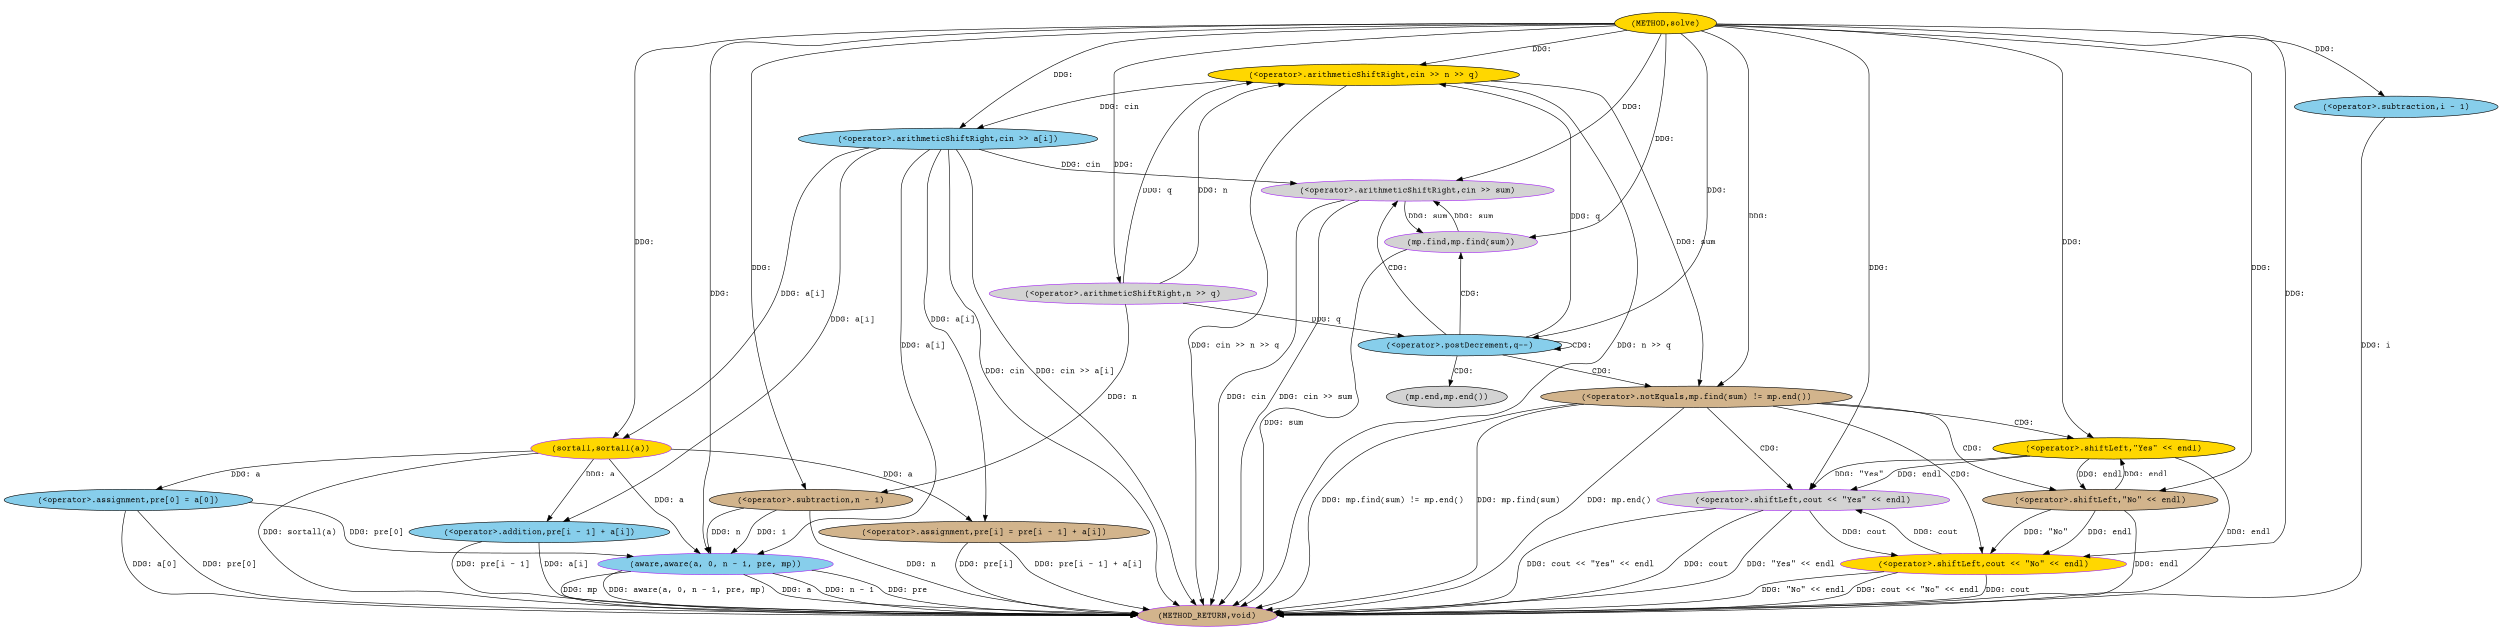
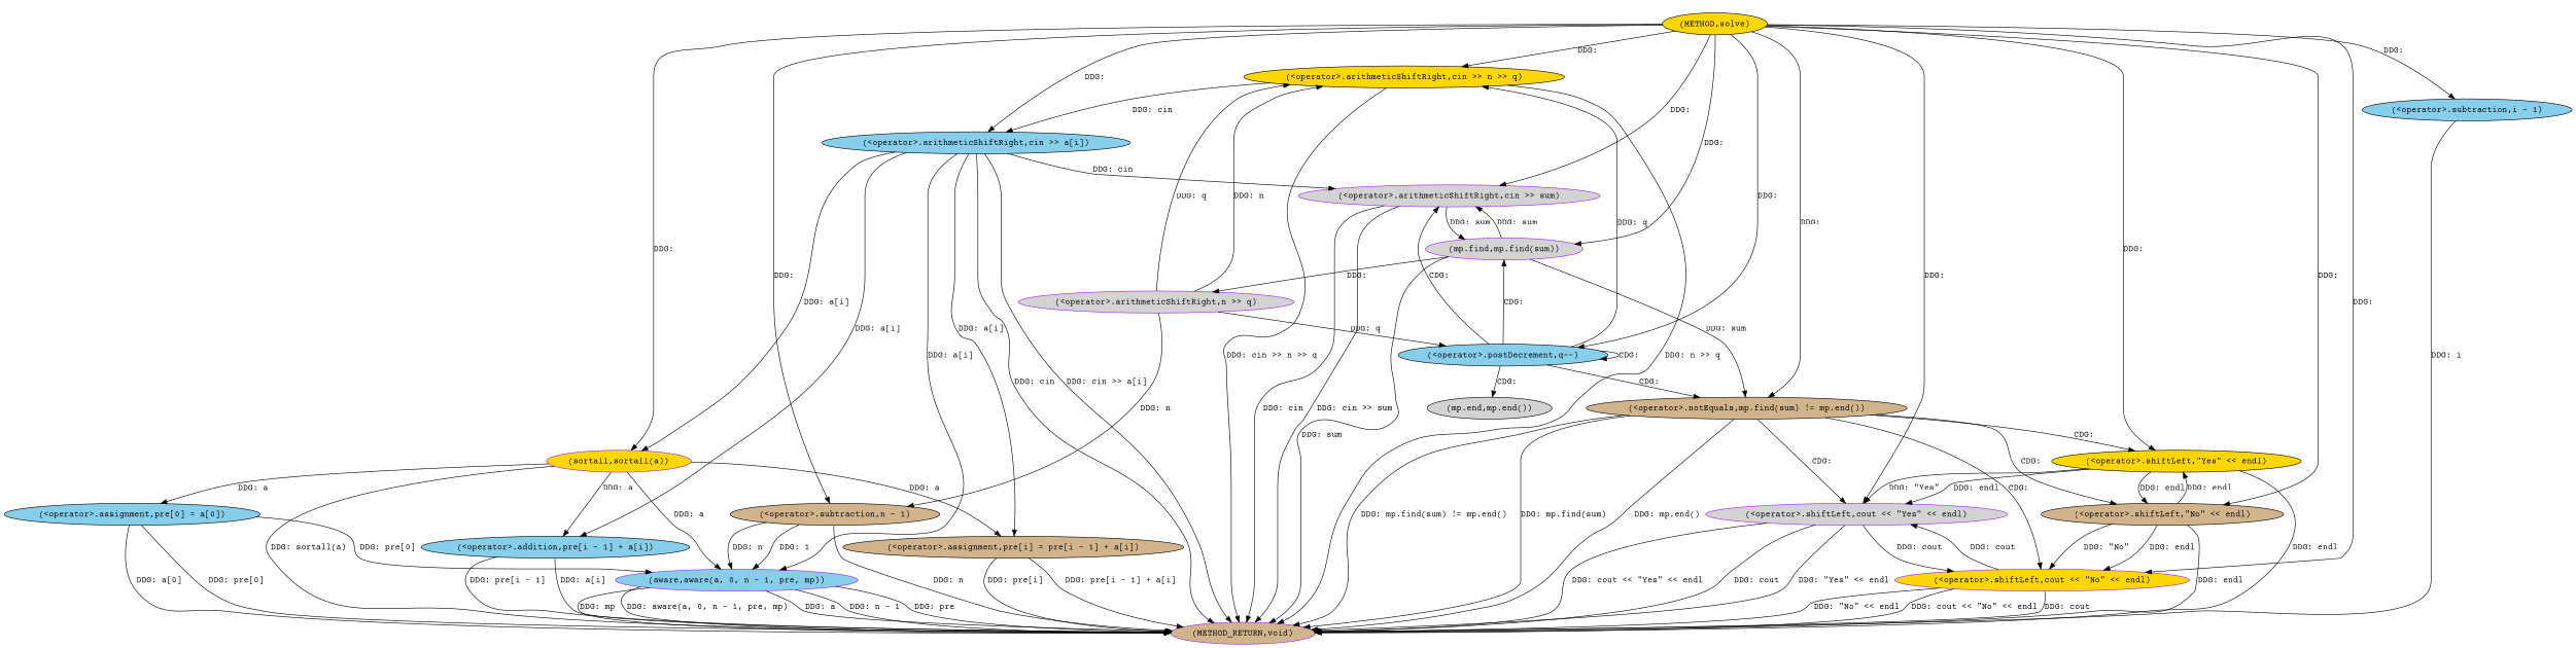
  digraph {
    fontname="Courier Prime"
    node [color=black fillcolor=skyblue fontname="Courier Prime" style=filled]
    edge [fontname="Courier Prime"]
    n1 [fillcolor=gold label="(METHOD,solve)"]
    n2 [fillcolor=gold label="(<operator>.arithmeticShiftRight,cin >> n >> q)"]
    n3 [label="(<operator>.arithmeticShiftRight,cin >> a[i])"]
    n4 [color=purple fillcolor=gold label="(sortall,sortall(a))"]
    n5 [color=purple label="(aware,aware(a, 0, n - 1, pre, mp))"]
    n6 [label="(<operator>.postDecrement,q--)"]
    n7 [color=purple fillcolor=lightgrey label="(<operator>.arithmeticShiftRight,n >> q)"]
    n8 [fillcolor=tan label="(<operator>.subtraction,n - 1)"]
    n9 [color=purple fillcolor=lightgrey label="(<operator>.arithmeticShiftRight,cin >> sum)"]
    n10 [fillcolor=tan label="(<operator>.notEquals,mp.find(sum) != mp.end())"]
    n11 [color=purple fillcolor=lightgrey label="(<operator>.shiftLeft,cout << \"Yes\" << endl)"]
    n12 [label="(<operator>.subtraction,i - 1)"]
    n13 [color=purple fillcolor=gold label="(<operator>.shiftLeft,cout << \"No\" << endl)"]
    n14 [color=purple fillcolor=lightgrey label="(mp.find,mp.find(sum))"]
    n15 [fillcolor=gold label="(<operator>.shiftLeft,\"Yes\" << endl)"]
    n16 [fillcolor=tan label="(<operator>.shiftLeft,\"No\" << endl)"]
    n17 [color=purple fillcolor=tan label="(METHOD_RETURN,void)"]
    n18 [fillcolor=tan label="(<operator>.assignment,pre[i] = pre[i - 1] + a[i])"]
    n19 [label="(<operator>.addition,pre[i - 1] + a[i])"]
    n20 [label="(<operator>.assignment,pre[0] = a[0])"]
    n21 [fillcolor=lightgrey label="(mp.end,mp.end())"]
    n1 -> n2 [label="DDG: "]
    n1 -> n3 [label="DDG: "]
    n1 -> n4 [label="DDG: "]
-   n1 -> n5 [label="DDG: "]
    n1 -> n6 [label="DDG: "]
-   n1 -> n7 [label="DDG: "]
+   n14 -> n7 [label="DDG: "]
    n1 -> n8 [label="DDG: "]
    n1 -> n9 [label="DDG: "]
    n1 -> n10 [label="DDG: "]
    n1 -> n11 [label="DDG: "]
    n1 -> n12 [label="DDG: "]
    n1 -> n13 [label="DDG: "]
    n1 -> n14 [label="DDG: "]
    n1 -> n15 [label="DDG: "]
    n1 -> n16 [label="DDG: "]
    n2 -> n3 [label="DDG: cin"]
    n2 -> n17 [label="DDG: n >> q"]
    n2 -> n17 [label="DDG: cin >> n >> q"]
    n3 -> n4 [label="DDG: a[i]"]
    n3 -> n5 [label="DDG: a[i]"]
    n3 -> n9 [label="DDG: cin"]
    n3 -> n17 [label="DDG: cin"]
    n3 -> n17 [label="DDG: cin >> a[i]"]
    n3 -> n18 [label="DDG: a[i]"]
    n3 -> n19 [label="DDG: a[i]"]
    n4 -> n5 [label="DDG: a"]
    n4 -> n17 [label="DDG: sortall(a)"]
    n4 -> n18 [label="DDG: a"]
    n4 -> n19 [label="DDG: a"]
    n4 -> n20 [label="DDG: a"]
    n5 -> n17 [label="DDG: a"]
    n5 -> n17 [label="DDG: n - 1"]
    n5 -> n17 [label="DDG: pre"]
    n5 -> n17 [label="DDG: mp"]
    n5 -> n17 [label="DDG: aware(a, 0, n - 1, pre, mp)"]
    n6 -> n2 [label="DDG: q"]
    n6 -> n6 [label="CDG: "]
    n6 -> n9 [label="CDG: "]
    n6 -> n10 [label="CDG: "]
    n6 -> n14 [label="CDG: "]
    n6 -> n21 [label="CDG: "]
    n7 -> n2 [label="DDG: n"]
    n7 -> n2 [label="DDG: q"]
    n7 -> n6 [label="DDG: q"]
    n7 -> n8 [label="DDG: n"]
    n8 -> n5 [label="DDG: 1"]
    n8 -> n5 [label="DDG: n"]
    n8 -> n17 [label="DDG: n"]
    n9 -> n14 [label="DDG: sum"]
    n9 -> n17 [label="DDG: cin"]
    n9 -> n17 [label="DDG: cin >> sum"]
    n10 -> n11 [label="CDG: "]
    n10 -> n13 [label="CDG: "]
    n10 -> n15 [label="CDG: "]
    n10 -> n16 [label="CDG: "]
    n10 -> n17 [label="DDG: mp.find(sum)"]
    n10 -> n17 [label="DDG: mp.end()"]
    n10 -> n17 [label="DDG: mp.find(sum) != mp.end()"]
    n11 -> n13 [label="DDG: cout"]
    n11 -> n17 [label="DDG: cout"]
    n11 -> n17 [label="DDG: \"Yes\" << endl"]
    n11 -> n17 [label="DDG: cout << \"Yes\" << endl"]
    n12 -> n17 [label="DDG: i"]
    n13 -> n11 [label="DDG: cout"]
    n13 -> n17 [label="DDG: cout"]
    n13 -> n17 [label="DDG: \"No\" << endl"]
    n13 -> n17 [label="DDG: cout << \"No\" << endl"]
    n14 -> n9 [label="DDG: sum"]
-   n2 -> n10 [label="DDG: sum"]
+   n14 -> n10 [label="DDG: sum"]
    n14 -> n17 [label="DDG: sum"]
    n15 -> n11 [label="DDG: \"Yes\""]
    n15 -> n11 [label="DDG: endl"]
    n15 -> n16 [label="DDG: endl"]
    n15 -> n17 [label="DDG: endl"]
    n16 -> n13 [label="DDG: \"No\""]
    n16 -> n13 [label="DDG: endl"]
    n16 -> n15 [label="DDG: endl"]
    n16 -> n17 [label="DDG: endl"]
    n18 -> n17 [label="DDG: pre[i]"]
    n18 -> n17 [label="DDG: pre[i - 1] + a[i]"]
    n19 -> n17 [label="DDG: pre[i - 1]"]
    n19 -> n17 [label="DDG: a[i]"]
    n20 -> n5 [label="DDG: pre[0]"]
    n20 -> n17 [label="DDG: pre[0]"]
    n20 -> n17 [label="DDG: a[0]"]
  }
